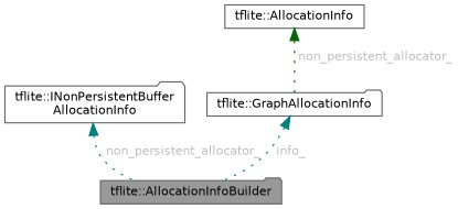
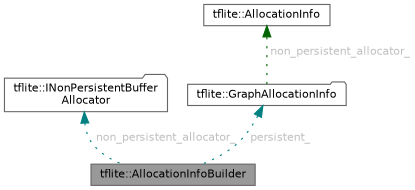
  digraph {
    node [color=gray40 fillcolor=white fontname=Helvetica fontsize=10 shape=box style=filled]
    edge [color=teal dir=back fontcolor=grey fontname=Helvetica fontsize=10 labelfontname=Helvetica labelfontsize=10 style=dotted]
-   n1 [fillcolor=grey60 fontcolor=black height=0.2 label="tflite::AllocationInfoBuilder" shape=folder width=0.4]
-   n2 [height=0.2 label="tflite::INonPersistentBuffer\lAllocationInfo" shape=folder width=0.4]
+   n1 [fillcolor=grey60 fontcolor=black height=0.2 label="tflite::AllocationInfoBuilder" width=0.4]
+   n2 [height=0.2 label="tflite::INonPersistentBuffer\lAllocator" shape=folder width=0.4]
    n3 [height=0.2 label="tflite::GraphAllocationInfo" shape=folder width=0.4]
    n4 [height=0.2 label="tflite::AllocationInfo" width=0.4]
    n2 -> n1 [label=" non_persistent_allocator_"]
-   n3 -> n1 [label=" info_"]
+   n3 -> n1 [label=" persistent_"]
    n4 -> n3 [color=darkgreen label=" non_persistent_allocator_"]
  }
